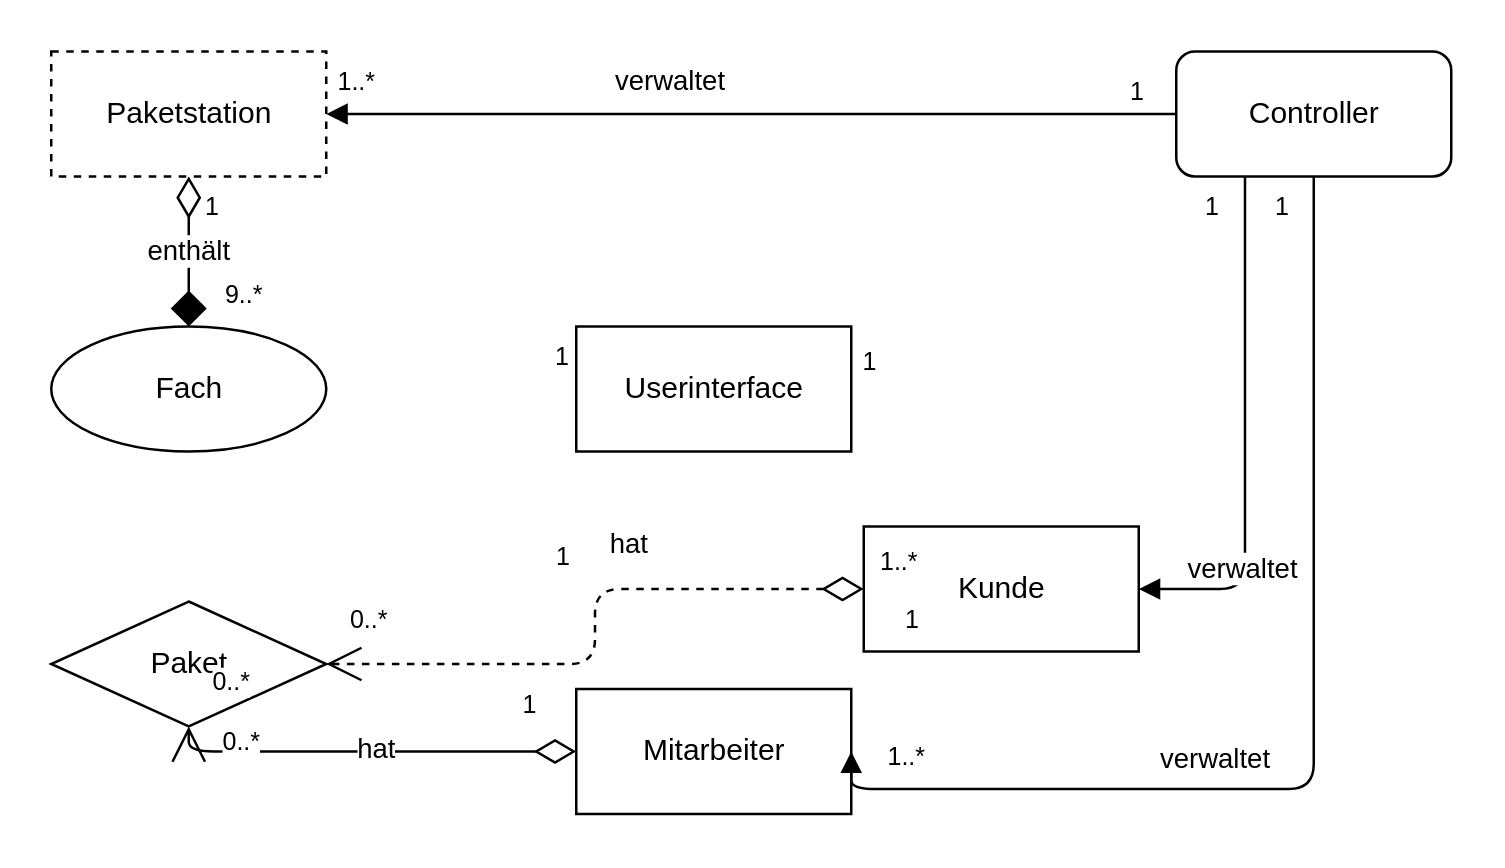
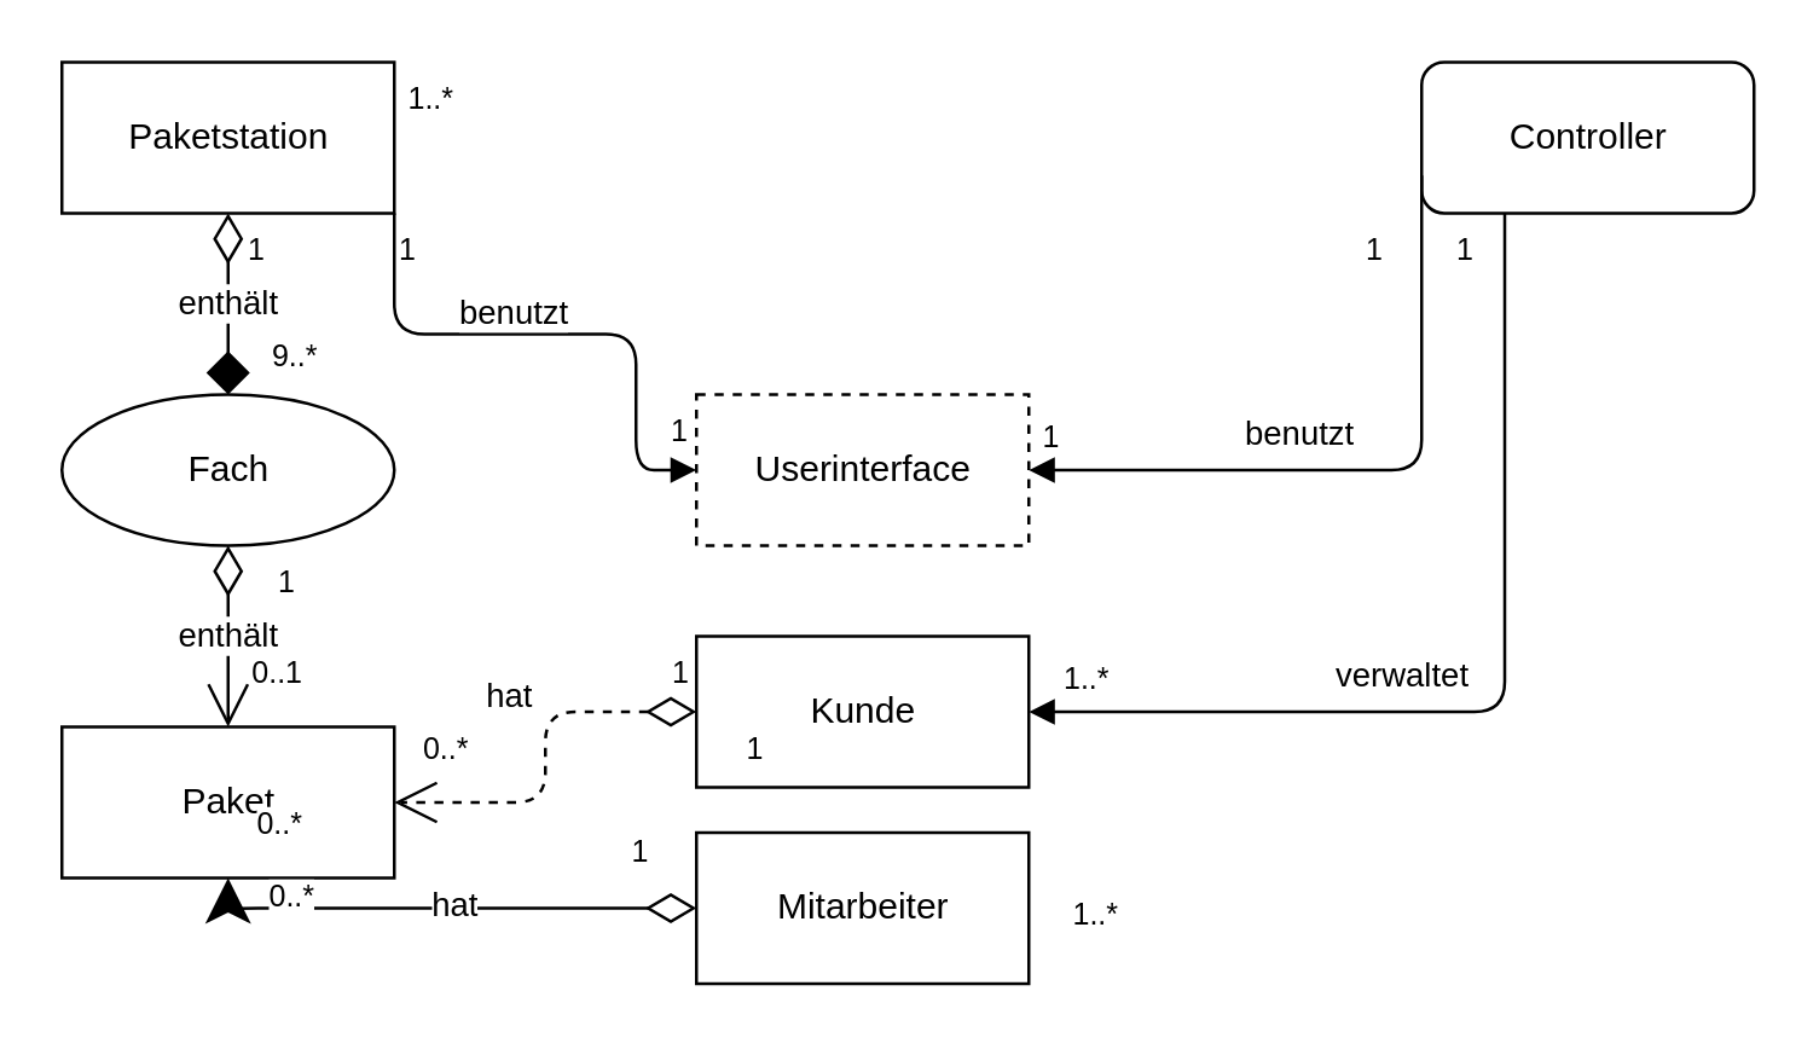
  <mxCell id="0" />
  <mxCell id="1" parent="0" />
  <mxCell id="2" value="Controller" style="html=1;rounded=1;" vertex="1" parent="1"><mxGeometry x="470" y="20" width="110" height="50" as="geometry" /></mxCell>
- <mxCell id="3" value="Paket" style="rhombus;html=1;" vertex="1" parent="1"><mxGeometry x="20" y="240" width="110" height="50" as="geometry" /></mxCell>
- <mxCell id="4" value="Userinterface" style="html=1;" vertex="1" parent="1"><mxGeometry x="230" y="130" width="110" height="50" as="geometry" /></mxCell>
+ <mxCell id="3" value="Paket" style="html=1;" vertex="1" parent="1"><mxGeometry x="20" y="240" width="110" height="50" as="geometry" /></mxCell>
+ <mxCell id="4" value="Userinterface" style="html=1;dashed=1;" vertex="1" parent="1"><mxGeometry x="230" y="130" width="110" height="50" as="geometry" /></mxCell>
  <mxCell id="5" value="Fach" style="ellipse;html=1;" vertex="1" parent="1"><mxGeometry x="20" y="130" width="110" height="50" as="geometry" /></mxCell>
- <mxCell id="6" value="Kunde" style="html=1;" vertex="1" parent="1"><mxGeometry x="345" y="210" width="110" height="50" as="geometry" /></mxCell>
+ <mxCell id="6" value="Kunde" style="html=1;" vertex="1" parent="1"><mxGeometry x="230" y="210" width="110" height="50" as="geometry" /></mxCell>
  <mxCell id="7" value="Mitarbeiter" style="html=1;" vertex="1" parent="1"><mxGeometry x="230" y="275" width="110" height="50" as="geometry" /></mxCell>
- <mxCell id="8" value="Paketstation" style="html=1;dashed=1;" vertex="1" parent="1"><mxGeometry x="20" y="20" width="110" height="50" as="geometry" /></mxCell>
+ <mxCell id="8" value="Paketstation" style="html=1;" vertex="1" parent="1"><mxGeometry x="20" y="20" width="110" height="50" as="geometry" /></mxCell>
  <mxCell id="9" value="enthält" style="endArrow=diamond;html=1;endSize=12;startArrow=diamondThin;startSize=14;startFill=0;edgeStyle=orthogonalEdgeStyle;entryX=0.5;entryY=0;entryDx=0;entryDy=0;" edge="1" parent="1" source="8" target="5"><mxGeometry relative="1" as="geometry"><mxPoint x="-400" y="320" as="sourcePoint" /><mxPoint x="150" y="170" as="targetPoint" /></mxGeometry></mxCell>
  <mxCell id="10" value="1" style="resizable=0;html=1;align=left;verticalAlign=top;labelBackgroundColor=#ffffff;fontSize=10;" connectable="0" vertex="1" parent="9"><mxGeometry x="-1" relative="1" as="geometry"><mxPoint x="4.59" as="offset" /></mxGeometry></mxCell>
  <mxCell id="11" value="9..*" style="resizable=0;html=1;align=right;verticalAlign=top;labelBackgroundColor=#ffffff;fontSize=10;" connectable="0" vertex="1" parent="9"><mxGeometry x="1" relative="1" as="geometry"><mxPoint x="30" y="-25" as="offset" /></mxGeometry></mxCell>
- <mxCell id="15" value="verwaltet" style="endArrow=block;endFill=1;html=1;edgeStyle=orthogonalEdgeStyle;align=left;verticalAlign=top;exitX=0;exitY=0.5;exitDx=0;exitDy=0;entryX=1;entryY=0.5;entryDx=0;entryDy=0;" edge="1" parent="1" source="2" target="8"><mxGeometry x="0.331" y="-26" relative="1" as="geometry"><mxPoint x="-20" y="310" as="sourcePoint" /><mxPoint x="160" y="-10" as="targetPoint" /><mxPoint as="offset" /></mxGeometry></mxCell>
- <mxCell id="16" value="1" style="resizable=0;html=1;align=left;verticalAlign=bottom;labelBackgroundColor=#ffffff;fontSize=10;" connectable="0" vertex="1" parent="15"><mxGeometry x="-1" relative="1" as="geometry"><mxPoint x="-20.12" y="-0.59" as="offset" /></mxGeometry></mxCell>
+ <mxCell id="12" value="enthält" style="endArrow=open;html=1;endSize=12;startArrow=diamondThin;startSize=14;startFill=0;edgeStyle=orthogonalEdgeStyle;exitX=0.5;exitY=1;exitDx=0;exitDy=0;entryX=0.5;entryY=0;entryDx=0;entryDy=0;" edge="1" parent="1" source="5" target="3"><mxGeometry relative="1" as="geometry"><mxPoint x="-400" y="310" as="sourcePoint" /><mxPoint x="-240" y="310" as="targetPoint" /></mxGeometry></mxCell>
+ <mxCell id="13" value="1" style="resizable=0;html=1;align=left;verticalAlign=top;labelBackgroundColor=#ffffff;fontSize=10;" connectable="0" vertex="1" parent="12"><mxGeometry x="-1" relative="1" as="geometry"><mxPoint x="15" as="offset" /></mxGeometry></mxCell>
+ <mxCell id="14" value="0..1" style="resizable=0;html=1;align=right;verticalAlign=top;labelBackgroundColor=#ffffff;fontSize=10;" connectable="0" vertex="1" parent="12"><mxGeometry x="1" relative="1" as="geometry"><mxPoint x="25" y="-30" as="offset" /></mxGeometry></mxCell>
  <mxCell id="17" value="1..*" style="resizable=0;html=1;align=left;verticalAlign=bottom;labelBackgroundColor=#ffffff;fontSize=10;" connectable="0" vertex="1" parent="1"><mxGeometry x="159.998" y="29.998" as="geometry"><mxPoint x="-27.12" y="10.41" as="offset" /></mxGeometry></mxCell>
+ <mxCell id="18" value="benutzt" style="endArrow=block;endFill=1;html=1;edgeStyle=orthogonalEdgeStyle;align=left;verticalAlign=top;entryX=0;entryY=0.5;entryDx=0;entryDy=0;exitX=1;exitY=1;exitDx=0;exitDy=0;" edge="1" parent="1" source="8" target="4"><mxGeometry x="-0.351" y="20" relative="1" as="geometry"><mxPoint x="310" y="70" as="sourcePoint" /><mxPoint x="140" y="55.167" as="targetPoint" /><mxPoint as="offset" /><Array as="points"><mxPoint x="130" y="110" /><mxPoint x="210" y="110" /><mxPoint x="210" y="155" /></Array></mxGeometry></mxCell>
+ <mxCell id="19" value="1" style="resizable=0;html=1;align=left;verticalAlign=bottom;labelBackgroundColor=#ffffff;fontSize=10;" connectable="0" vertex="1" parent="18"><mxGeometry x="-1" relative="1" as="geometry"><mxPoint x="-3.553e-15" y="19.83" as="offset" /></mxGeometry></mxCell>
  <mxCell id="20" value="1" style="resizable=0;html=1;align=left;verticalAlign=bottom;labelBackgroundColor=#ffffff;fontSize=10;" connectable="0" vertex="1" parent="1"><mxGeometry x="210" y="139.997" as="geometry"><mxPoint x="10.0" y="9.83" as="offset" /></mxGeometry></mxCell>
+ <mxCell id="21" value="benutzt" style="endArrow=block;endFill=1;html=1;edgeStyle=orthogonalEdgeStyle;align=left;verticalAlign=top;entryX=1;entryY=0.5;entryDx=0;entryDy=0;exitX=0;exitY=0.75;exitDx=0;exitDy=0;" edge="1" parent="1" source="2" target="4"><mxGeometry x="0.385" y="-25" relative="1" as="geometry"><mxPoint x="390" y="69.997" as="sourcePoint" /><mxPoint x="490" y="154.997" as="targetPoint" /><mxPoint as="offset" /><Array as="points"><mxPoint x="470" y="155" /></Array></mxGeometry></mxCell>
+ <mxCell id="22" value="1" style="resizable=0;html=1;align=left;verticalAlign=bottom;labelBackgroundColor=#ffffff;fontSize=10;" connectable="0" vertex="1" parent="21"><mxGeometry x="-1" relative="1" as="geometry"><mxPoint x="-20.0" y="32.33" as="offset" /></mxGeometry></mxCell>
  <mxCell id="23" value="1" style="resizable=0;html=1;align=left;verticalAlign=bottom;labelBackgroundColor=#ffffff;fontSize=10;" connectable="0" vertex="1" parent="1"><mxGeometry x="343.33" y="119.997" as="geometry"><mxPoint x="-3.553e-15" y="32.33" as="offset" /></mxGeometry></mxCell>
  <mxCell id="24" value="hat" style="endArrow=open;html=1;endSize=12;startArrow=diamondThin;startSize=14;startFill=0;edgeStyle=orthogonalEdgeStyle;entryX=1;entryY=0.5;entryDx=0;entryDy=0;dashed=1;" edge="1" parent="1" source="6" target="3"><mxGeometry x="-0.225" y="-13" relative="1" as="geometry"><mxPoint x="85" y="190.167" as="sourcePoint" /><mxPoint x="85" y="250.167" as="targetPoint" /><mxPoint x="1" y="-5" as="offset" /></mxGeometry></mxCell>
  <mxCell id="25" value="1" style="resizable=0;html=1;align=left;verticalAlign=top;labelBackgroundColor=#ffffff;fontSize=10;" connectable="0" vertex="1" parent="24"><mxGeometry x="-1" relative="1" as="geometry"><mxPoint x="15" as="offset" /></mxGeometry></mxCell>
  <mxCell id="26" value="0..*" style="resizable=0;html=1;align=right;verticalAlign=top;labelBackgroundColor=#ffffff;fontSize=10;" connectable="0" vertex="1" parent="24"><mxGeometry x="1" relative="1" as="geometry"><mxPoint x="25" y="-30" as="offset" /></mxGeometry></mxCell>
  <mxCell id="27" value="1" style="resizable=0;html=1;align=right;verticalAlign=top;labelBackgroundColor=#ffffff;fontSize=10;" connectable="0" vertex="1" parent="1"><mxGeometry x="199.997" y="245.167" as="geometry"><mxPoint x="28" y="-35" as="offset" /></mxGeometry></mxCell>
- <mxCell id="28" value="hat" style="endArrow=open;html=1;endSize=12;startArrow=diamondThin;startSize=14;startFill=0;edgeStyle=orthogonalEdgeStyle;entryX=0.5;entryY=1;entryDx=0;entryDy=0;exitX=0;exitY=0.5;exitDx=0;exitDy=0;" edge="1" parent="1" source="7" target="3"><mxGeometry x="0.893" y="-75" relative="1" as="geometry"><mxPoint x="243.33" y="245.167" as="sourcePoint" /><mxPoint x="140" y="275.167" as="targetPoint" /><mxPoint as="offset" /></mxGeometry></mxCell>
+ <mxCell id="28" value="hat" style="endArrow=classic;html=1;endSize=12;startArrow=diamondThin;startSize=14;startFill=0;edgeStyle=orthogonalEdgeStyle;entryX=0.5;entryY=1;entryDx=0;entryDy=0;exitX=0;exitY=0.5;exitDx=0;exitDy=0;" edge="1" parent="1" source="7" target="3"><mxGeometry x="0.893" y="-75" relative="1" as="geometry"><mxPoint x="243.33" y="245.167" as="sourcePoint" /><mxPoint x="140" y="275.167" as="targetPoint" /><mxPoint as="offset" /></mxGeometry></mxCell>
  <mxCell id="29" value="1" style="resizable=0;html=1;align=left;verticalAlign=top;labelBackgroundColor=#ffffff;fontSize=10;" connectable="0" vertex="1" parent="28"><mxGeometry x="-1" relative="1" as="geometry"><mxPoint x="-23.33" y="-30.83" as="offset" /></mxGeometry></mxCell>
  <mxCell id="30" value="0..*" style="resizable=0;html=1;align=right;verticalAlign=top;labelBackgroundColor=#ffffff;fontSize=10;" connectable="0" vertex="1" parent="28"><mxGeometry x="1" relative="1" as="geometry"><mxPoint x="25" y="-30" as="offset" /></mxGeometry></mxCell>
  <mxCell id="31" value="0..*" style="resizable=0;html=1;align=left;verticalAlign=top;labelBackgroundColor=#ffffff;fontSize=10;" connectable="0" vertex="1" parent="1"><mxGeometry x="380.003" y="279.997" as="geometry"><mxPoint x="-293.33" y="4" as="offset" /></mxGeometry></mxCell>
  <mxCell id="32" value="verwaltet" style="endArrow=block;endFill=1;html=1;edgeStyle=orthogonalEdgeStyle;align=left;verticalAlign=top;entryX=1;entryY=0.5;entryDx=0;entryDy=0;exitX=0.25;exitY=1;exitDx=0;exitDy=0;" edge="1" parent="1" source="2" target="6"><mxGeometry x="0.385" y="-25" relative="1" as="geometry"><mxPoint x="480" y="67.667" as="sourcePoint" /><mxPoint x="350" y="165.167" as="targetPoint" /><mxPoint as="offset" /><Array as="points"><mxPoint x="498" y="235" /></Array></mxGeometry></mxCell>
  <mxCell id="33" value="1" style="resizable=0;html=1;align=left;verticalAlign=bottom;labelBackgroundColor=#ffffff;fontSize=10;" connectable="0" vertex="1" parent="32"><mxGeometry x="-1" relative="1" as="geometry"><mxPoint x="-17.5" y="19.83" as="offset" /></mxGeometry></mxCell>
  <mxCell id="34" value="1..*" style="resizable=0;html=1;align=left;verticalAlign=bottom;labelBackgroundColor=#ffffff;fontSize=10;" connectable="0" vertex="1" parent="1"><mxGeometry x="350" y="199.997" as="geometry"><mxPoint x="-3.553e-15" y="32.33" as="offset" /></mxGeometry></mxCell>
- <mxCell id="35" value="verwaltet" style="endArrow=block;endFill=1;html=1;edgeStyle=orthogonalEdgeStyle;align=left;verticalAlign=top;entryX=1;entryY=0.5;entryDx=0;entryDy=0;exitX=0.5;exitY=1;exitDx=0;exitDy=0;" edge="1" parent="1" source="2" target="7"><mxGeometry x="0.385" y="-25" relative="1" as="geometry"><mxPoint x="507.5" y="80.167" as="sourcePoint" /><mxPoint x="353.333" y="245.167" as="targetPoint" /><mxPoint as="offset" /><Array as="points"><mxPoint x="525" y="315" /></Array></mxGeometry></mxCell>
- <mxCell id="36" value="1" style="resizable=0;html=1;align=left;verticalAlign=bottom;labelBackgroundColor=#ffffff;fontSize=10;" connectable="0" vertex="1" parent="35"><mxGeometry x="-1" relative="1" as="geometry"><mxPoint x="-17.5" y="19.83" as="offset" /></mxGeometry></mxCell>
  <mxCell id="37" value="1..*" style="resizable=0;html=1;align=left;verticalAlign=bottom;labelBackgroundColor=#ffffff;fontSize=10;" connectable="0" vertex="1" parent="1"><mxGeometry x="370" y="289.997" as="geometry"><mxPoint x="-17.5" y="19.83" as="offset" /></mxGeometry></mxCell>
